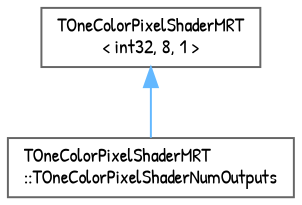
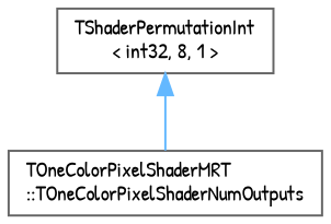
  digraph {
    rankdir=TB
    fontname="Patrick Hand"
    node [color=grey40 fillcolor=white fontname="Patrick Hand" fontsize=10 shape=box style=filled]
-   n1 [height=0.2 label="TOneColorPixelShaderMRT\l\< int32, 8, 1 \>" width=0.4]
+   n1 [height=0.2 label="TShaderPermutationInt\l\< int32, 8, 1 \>" width=0.4]
    n2 [height=0.2 label="TOneColorPixelShaderMRT\l::TOneColorPixelShaderNumOutputs" width=0.4]
    n1 -> n2 [color=steelblue1 dir=back fontname="Patrick Hand" fontsize=10 labelfontname=Helvetica labelfontsize=10 style=solid]
  }
